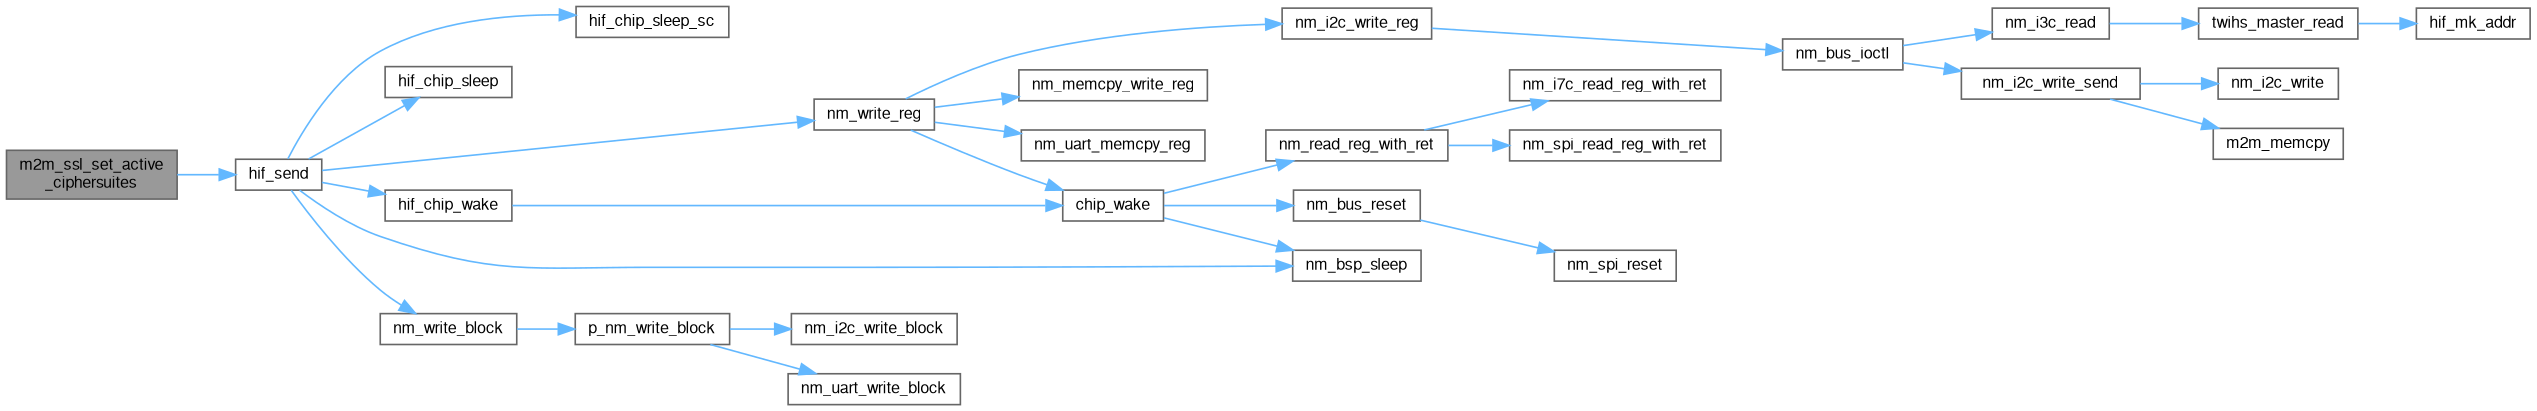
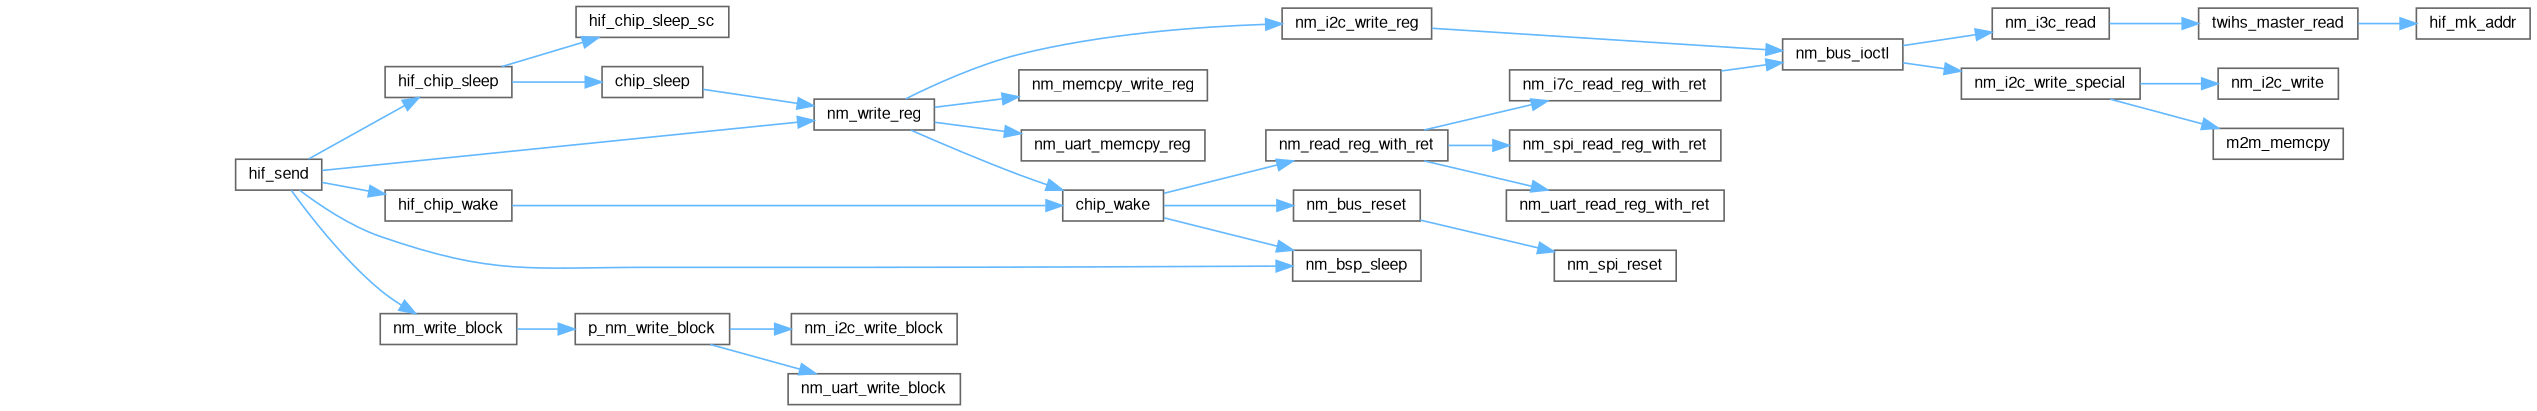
  digraph {
    rankdir=LR
    node [color=grey40 fillcolor=white fontname=FreeSans fontsize=10 shape=box style=filled]
    edge [color=steelblue1 fontname=FreeSans fontsize=10 labelfontname=FreeSans labelfontsize=10 style=solid]
-   n1 [color=gray40 fillcolor=grey60 fontcolor=black height=0.2 label="m2m_ssl_set_active\l_ciphersuites" width=0.4]
    n2 [height=0.2 label=hif_send width=0.4]
    n3 [height=0.2 label=hif_chip_sleep width=0.4]
    n4 [height=0.2 label=nm_write_reg width=0.4]
    n5 [height=0.2 label=hif_chip_sleep_sc width=0.4]
    n6 [height=0.2 label=hif_chip_wake width=0.4]
    n7 [height=0.2 label=nm_bsp_sleep width=0.4]
    n8 [height=0.2 label=nm_write_block width=0.4]
+   n9 [height=0.2 label=chip_sleep width=0.4]
    n10 [height=0.2 label=nm_read_reg_with_ret width=0.4]
    n11 [height=0.2 label=nm_i7c_read_reg_with_ret width=0.4]
    n12 [height=0.2 label=nm_spi_read_reg_with_ret width=0.4]
+   n13 [height=0.2 label=nm_uart_read_reg_with_ret width=0.4]
    n14 [height=0.2 label=nm_i2c_write_reg width=0.4]
    n15 [height=0.2 label=nm_memcpy_write_reg width=0.4]
    n16 [height=0.2 label=nm_uart_memcpy_reg width=0.4]
    n17 [height=0.2 label=chip_wake width=0.4]
    n18 [height=0.2 label=p_nm_write_block width=0.4]
    n19 [height=0.2 label=nm_bus_ioctl width=0.4]
    n20 [height=0.2 label=nm_i3c_read width=0.4]
-   n21 [height=0.2 label=nm_i2c_write_send width=0.4]
+   n21 [height=0.2 label=nm_i2c_write_special width=0.4]
    n22 [height=0.2 label=twihs_master_read width=0.4]
    n23 [height=0.2 label=nm_i2c_write width=0.4]
    n24 [height=0.2 label=m2m_memcpy width=0.4]
    n25 [height=0.2 label=hif_mk_addr width=0.4]
    n26 [height=0.2 label=nm_bus_reset width=0.4]
    n27 [height=0.2 label=nm_spi_reset width=0.4]
    n28 [height=0.2 label=nm_i2c_write_block width=0.4]
    n29 [height=0.2 label=nm_uart_write_block width=0.4]
-   n1 -> n2
    n2 -> n3
    n2 -> n4
-   n2 -> n5
+   n3 -> n5
    n2 -> n6
    n2 -> n7
    n2 -> n8
+   n3 -> n9
    n4 -> n14
    n4 -> n15
    n4 -> n16
    n4 -> n17
    n6 -> n17
    n8 -> n18
+   n9 -> n4
    n10 -> n11
    n10 -> n12
+   n10 -> n13
+   n11 -> n19
    n14 -> n19
    n17 -> n7
    n17 -> n10
    n17 -> n26
    n18 -> n28
    n18 -> n29
    n19 -> n20
    n19 -> n21
    n20 -> n22
    n21 -> n23
    n21 -> n24
    n22 -> n25
    n26 -> n27
  }
